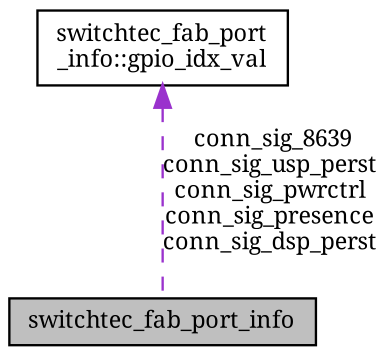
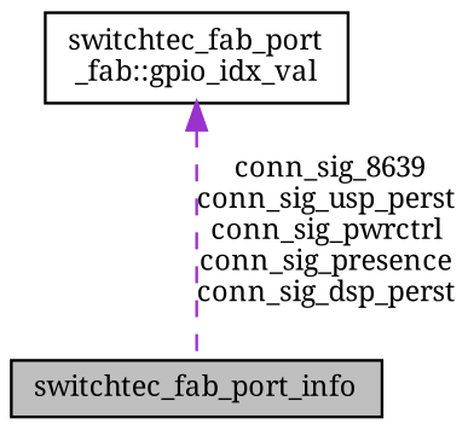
  digraph {
    fontname="Noto Serif"
    node [color=black fontname="Noto Serif" fontsize=10 shape=record style=filled]
    n1 [fillcolor=grey75 fontcolor=black height=0.2 label=switchtec_fab_port_info width=0.4]
-   n2 [fillcolor=white height=0.2 label="switchtec_fab_port\l_info::gpio_idx_val" width=0.4]
+   n2 [fillcolor=white height=0.2 label="switchtec_fab_port\l_fab::gpio_idx_val" width=0.4]
    n2 -> n1 [color=darkorchid3 dir=back fontname="Noto Serif" fontsize=10 label=" conn_sig_8639\nconn_sig_usp_perst\nconn_sig_pwrctrl\nconn_sig_presence\nconn_sig_dsp_perst" labelfontname=Helvetica labelfontsize=10 style=dashed]
  }
